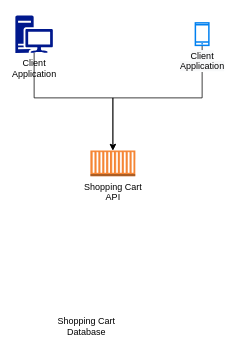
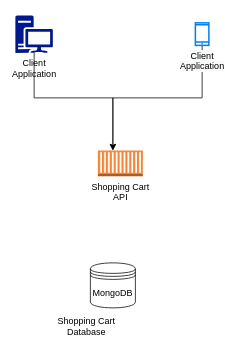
  <mxCell id="0" />
  <mxCell id="1" parent="0" />
- <mxCell id="2" value="Shopping Cart &lt;br&gt;API" style="outlineConnect=0;dashed=0;verticalLabelPosition=bottom;verticalAlign=top;align=center;html=1;shape=mxgraph.aws3.ec2_compute_container;fillColor=#F58534;gradientColor=none;" vertex="1" parent="1"><mxGeometry x="120" y="200" width="60" height="34.5" as="geometry" /></mxCell>
+ <mxCell id="2" value="Shopping Cart &lt;br&gt;API" style="outlineConnect=0;dashed=0;verticalLabelPosition=bottom;verticalAlign=top;align=center;html=1;shape=mxgraph.aws3.ec2_compute_container;fillColor=#F58534;gradientColor=none;" vertex="1" parent="1"><mxGeometry x="130" y="200" width="60" height="34.5" as="geometry" /></mxCell>
+ <mxCell id="3" value="MongoDB" style="shape=datastore;whiteSpace=wrap;html=1;" vertex="1" parent="1"><mxGeometry x="120" y="350" width="60" height="60" as="geometry" /></mxCell>
  <mxCell id="4" style="edgeStyle=orthogonalEdgeStyle;rounded=0;orthogonalLoop=1;jettySize=auto;html=1;" edge="1" parent="1" source="5" target="2"><mxGeometry relative="1" as="geometry"><Array as="points"><mxPoint x="45" y="130" /><mxPoint x="150" y="130" /></Array></mxGeometry></mxCell>
  <mxCell id="5" value="Client &lt;br&gt;Application" style="sketch=0;aspect=fixed;pointerEvents=1;shadow=0;dashed=0;html=1;strokeColor=none;labelPosition=center;verticalLabelPosition=bottom;verticalAlign=top;align=center;fillColor=#00188D;shape=mxgraph.mscae.enterprise.workstation_client" vertex="1" parent="1"><mxGeometry x="20" y="20" width="50" height="50" as="geometry" /></mxCell>
  <mxCell id="6" style="edgeStyle=orthogonalEdgeStyle;rounded=0;orthogonalLoop=1;jettySize=auto;html=1;" edge="1" parent="1" source="7" target="2"><mxGeometry relative="1" as="geometry"><Array as="points"><mxPoint x="269" y="130" /><mxPoint x="150" y="130" /></Array></mxGeometry></mxCell>
  <mxCell id="7" value="&lt;span style=&quot;background-color: rgb(248, 249, 250);&quot;&gt;Client&lt;/span&gt;&lt;br style=&quot;background-color: rgb(248, 249, 250);&quot;&gt;&lt;span style=&quot;background-color: rgb(248, 249, 250);&quot;&gt;Application&lt;/span&gt;" style="html=1;verticalLabelPosition=bottom;align=center;labelBackgroundColor=#ffffff;verticalAlign=top;strokeWidth=2;strokeColor=#0080F0;shadow=0;dashed=0;shape=mxgraph.ios7.icons.smartphone;" vertex="1" parent="1"><mxGeometry x="260" y="30" width="18" height="30" as="geometry" /></mxCell>
  <mxCell id="8" value="Shopping Cart Database" style="text;html=1;strokeColor=none;fillColor=none;align=center;verticalAlign=middle;whiteSpace=wrap;rounded=0;" vertex="1" parent="1"><mxGeometry x="65" y="420" width="100" height="30" as="geometry" /></mxCell>
